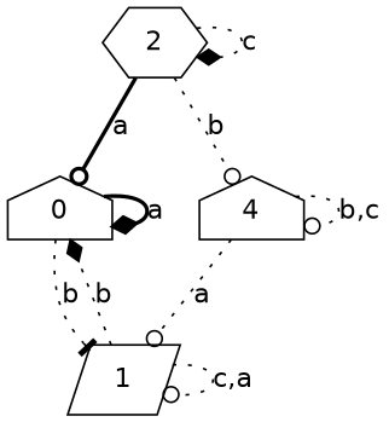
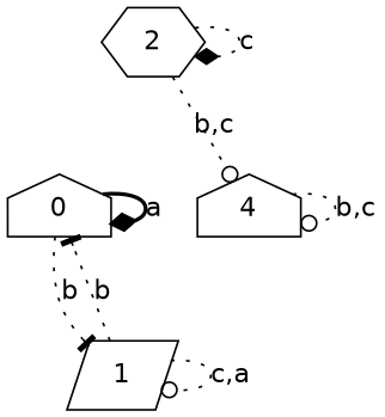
  digraph {
    d2tdocpreamble="\usetikzlibrary{automata}"
    d2tfigpreamble="\tikzstyle{every state}= [ draw=blue!50,very thick,fill=blue!20]  \tikzstyle{auto}= [fill=white]"
    fontname="DejaVu Sans"
    ranksep=0.5
    node [fontname="DejaVu Sans" shape=house style=state]
    edge [arrowhead=odot fontname="DejaVu Sans" lblstyle=auto style=dotted topath="bend right"]
    n1 [label=0]
    n2 [label=1 shape=parallelogram]
    n3 [label=2 shape=hexagon style="state, initial"]
    n4 [label=4 style="state, accepting"]
    n1 -> n1 [arrowhead=diamond label=a style=bold topath="loop above"]
    n1 -> n2 [arrowhead=tee label=b]
-   n2 -> n1 [arrowhead=diamond label=b]
+   n2 -> n1 [arrowhead=tee label=b]
    n2 -> n2 [label="c,a" topath="loop above"]
-   n3 -> n1 [label=a style=bold]
    n3 -> n3 [arrowhead=diamond label=c topath="loop above"]
-   n3 -> n4 [label=b]
-   n4 -> n2 [label=a]
+   n3 -> n4 [label="b,c"]
    n4 -> n4 [label="b,c" topath="loop above"]
  }
